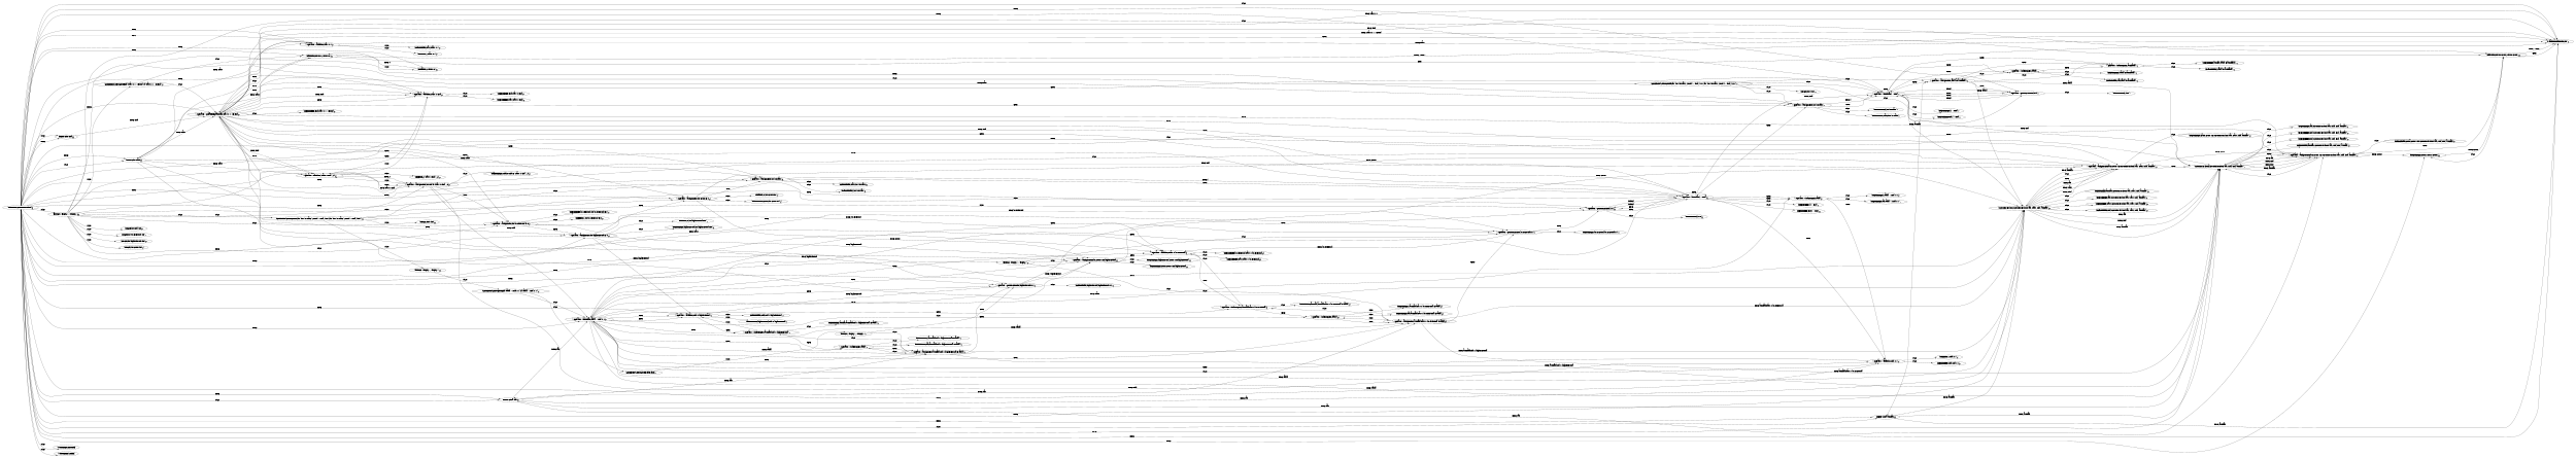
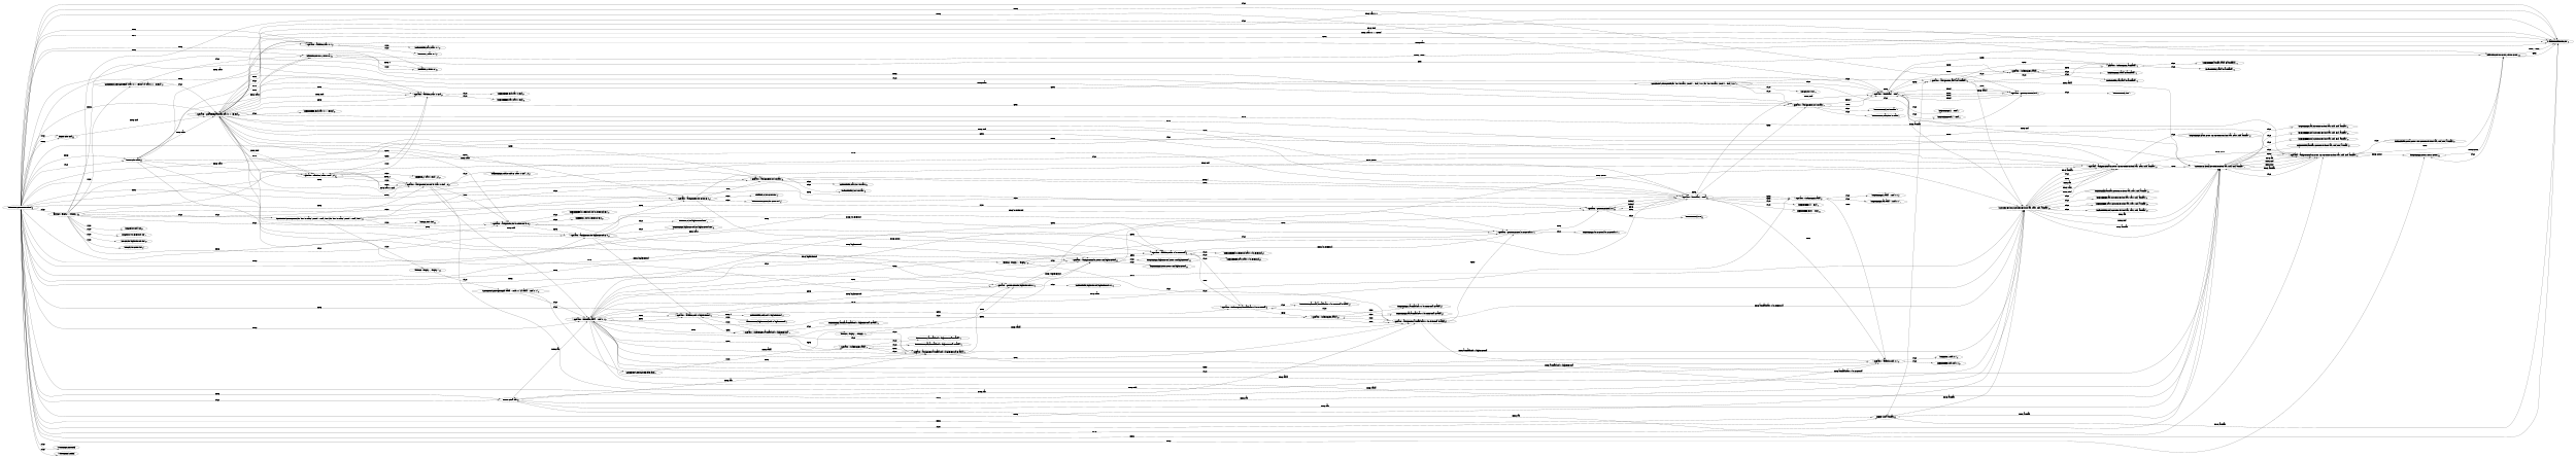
  digraph {
    rankdir=LR
    n1 [label=<(METHOD,_countInversions)<SUB>55</SUB>>]
    n2 [label=<(PARAM,int[] tab)<SUB>55</SUB>>]
    n3 [label=<(PARAM,int start)<SUB>55</SUB>>]
    n4 [label=<(PARAM,int end)<SUB>55</SUB>>]
    n5 [label=<(PARAM,int[] auxTab)<SUB>55</SUB>>]
    n6 [label=<(BLOCK,&lt;empty&gt;,&lt;empty&gt;)<SUB>55</SUB>>]
    n7 [label=<(&lt;operator&gt;.greaterEqualsThan,start + 1 &gt;= end)<SUB>57</SUB>>]
    n8 [label=<(&lt;operator&gt;.addition,start + 1)<SUB>57</SUB>>]
    n9 [label=<(RETURN,return 0;,return 0;)<SUB>58</SUB>>]
    n10 [label=<(LITERAL,0,return 0;)<SUB>58</SUB>>]
    n11 [label=<(&lt;operator&gt;.division,(start + end) / 2)<SUB>60</SUB>>]
    n12 [label=<(&lt;operator&gt;.addition,start + end)<SUB>60</SUB>>]
    n13 [label=<(&lt;operator&gt;.assignment,int lowerFound = 0)<SUB>61</SUB>>]
    n14 [label=<(&lt;operator&gt;.assignment,int higherFound = 0)<SUB>62</SUB>>]
    n15 [label=<(&lt;operator&gt;.assignment,int count = 0)<SUB>64</SUB>>]
    n16 [label=<(&lt;operator&gt;.assignment,int i = start)<SUB>66</SUB>>]
    n17 [label=<(&lt;operator&gt;.lessThan,i &lt; end)<SUB>66</SUB>>]
    n18 [label=<(&lt;operator&gt;.postIncrement,i++)<SUB>66</SUB>>]
    n19 [label=<(&lt;operator&gt;.lessThan,tab[i] &lt; mid + 1)<SUB>67</SUB>>]
    n20 [label=<(&lt;operator&gt;.addition,mid + 1)<SUB>67</SUB>>]
    n21 [label=<(&lt;operator&gt;.assignmentPlus,count += higherFound)<SUB>68</SUB>>]
    n22 [label=<(&lt;operator&gt;.addition,start + lowerFound)<SUB>69</SUB>>]
    n23 [label=<(&lt;operator&gt;.postIncrement,lowerFound++)<SUB>70</SUB>>]
    n24 [label=<(&lt;operator&gt;.addition,mid + higherFound)<SUB>72</SUB>>]
    n25 [label=<(&lt;operator&gt;.postIncrement,higherFound++)<SUB>73</SUB>>]
    n26 [label=<(&lt;operator&gt;.assignment,int i = start)<SUB>77</SUB>>]
    n27 [label=<(&lt;operator&gt;.lessThan,i &lt; end)<SUB>77</SUB>>]
    n28 [label=<(&lt;operator&gt;.postIncrement,i++)<SUB>77</SUB>>]
    n29 [label=<(&lt;operator&gt;.assignmentPlus,count += _countInversions(tab, start, mid, auxTab))<SUB>80</SUB>>]
    n30 [label=<(&lt;operator&gt;.assignmentPlus,count += _countInversions(tab, mid, end, auxTab))<SUB>81</SUB>>]
    n31 [label=<(_countInversions,_countInversions(tab, mid, end, auxTab))<SUB>81</SUB>>]
    n32 [label=<(IDENTIFIER,count,return count;)<SUB>83</SUB>>]
    n33 [label=<(MODIFIER,PRIVATE)>]
    n34 [label=<(MODIFIER,STATIC)>]
    n35 [label=<(METHOD_RETURN,int)<SUB>55</SUB>>]
    n36 [label=<(_countInversions,_countInversions(tab, start, mid, auxTab))<SUB>80</SUB>>]
    n37 [label=<(&lt;operator&gt;.assignment,auxTab[start + lowerFound] = tab[i])<SUB>69</SUB>>]
    n38 [label=<(&lt;operator&gt;.assignment,auxTab[mid + higherFound] = tab[i])<SUB>72</SUB>>]
    n39 [label=<(&lt;operator&gt;.assignment,tab[i] = auxTab[i])<SUB>78</SUB>>]
    n40 [label=<(CONTROL_STRUCTURE,if (start + 1 &gt;= end),if (start + 1 &gt;= end))<SUB>57</SUB>>]
    n41 [label=<(LOCAL,int mid: int)<SUB>60</SUB>>]
    n42 [label=<(&lt;operator&gt;.assignment,int mid = (start + end) / 2)<SUB>60</SUB>>]
    n43 [label=<(LOCAL,int lowerFound: int)<SUB>61</SUB>>]
    n44 [label=<(LOCAL,int higherFound: int)<SUB>62</SUB>>]
    n45 [label=<(LOCAL,int count: int)<SUB>64</SUB>>]
    n46 [label=<(CONTROL_STRUCTURE,for (int i = start; Some(i &lt; end); i++),for (int i = start; Some(i &lt; end); i++))<SUB>66</SUB>>]
    n47 [label=<(CONTROL_STRUCTURE,for (int i = start; Some(i &lt; end); i++),for (int i = start; Some(i &lt; end); i++))<SUB>77</SUB>>]
    n48 [label=<(RETURN,return count;,return count;)<SUB>83</SUB>>]
    n49 [label=<(IDENTIFIER,end,start + 1 &gt;= end)<SUB>57</SUB>>]
    n50 [label=<(IDENTIFIER,start,start + 1)<SUB>57</SUB>>]
    n51 [label=<(LITERAL,1,start + 1)<SUB>57</SUB>>]
    n52 [label=<(LITERAL,2,(start + end) / 2)<SUB>60</SUB>>]
    n53 [label=<(IDENTIFIER,start,start + end)<SUB>60</SUB>>]
    n54 [label=<(IDENTIFIER,end,start + end)<SUB>60</SUB>>]
    n55 [label=<(IDENTIFIER,lowerFound,int lowerFound = 0)<SUB>61</SUB>>]
    n56 [label=<(LITERAL,0,int lowerFound = 0)<SUB>61</SUB>>]
    n57 [label=<(IDENTIFIER,higherFound,int higherFound = 0)<SUB>62</SUB>>]
    n58 [label=<(LITERAL,0,int higherFound = 0)<SUB>62</SUB>>]
    n59 [label=<(IDENTIFIER,count,int count = 0)<SUB>64</SUB>>]
    n60 [label=<(LITERAL,0,int count = 0)<SUB>64</SUB>>]
    n61 [label=<(IDENTIFIER,i,int i = start)<SUB>66</SUB>>]
    n62 [label=<(IDENTIFIER,start,int i = start)<SUB>66</SUB>>]
    n63 [label=<(IDENTIFIER,i,i &lt; end)<SUB>66</SUB>>]
    n64 [label=<(IDENTIFIER,end,i &lt; end)<SUB>66</SUB>>]
    n65 [label=<(&lt;operator&gt;.indexAccess,tab[i])<SUB>67</SUB>>]
    n66 [label=<(IDENTIFIER,i,i++)<SUB>66</SUB>>]
    n67 [label=<(&lt;operator&gt;.indexAccess,auxTab[start + lowerFound])<SUB>69</SUB>>]
    n68 [label=<(&lt;operator&gt;.indexAccess,tab[i])<SUB>69</SUB>>]
    n69 [label=<(&lt;operator&gt;.indexAccess,auxTab[mid + higherFound])<SUB>72</SUB>>]
    n70 [label=<(&lt;operator&gt;.indexAccess,tab[i])<SUB>72</SUB>>]
    n71 [label=<(IDENTIFIER,mid,mid + 1)<SUB>67</SUB>>]
    n72 [label=<(LITERAL,1,mid + 1)<SUB>67</SUB>>]
    n73 [label=<(IDENTIFIER,count,count += higherFound)<SUB>68</SUB>>]
    n74 [label=<(IDENTIFIER,higherFound,count += higherFound)<SUB>68</SUB>>]
    n75 [label=<(IDENTIFIER,start,start + lowerFound)<SUB>69</SUB>>]
    n76 [label=<(IDENTIFIER,lowerFound,start + lowerFound)<SUB>69</SUB>>]
    n77 [label=<(IDENTIFIER,lowerFound,lowerFound++)<SUB>70</SUB>>]
    n78 [label=<(IDENTIFIER,mid,mid + higherFound)<SUB>72</SUB>>]
    n79 [label=<(IDENTIFIER,higherFound,mid + higherFound)<SUB>72</SUB>>]
    n80 [label=<(IDENTIFIER,higherFound,higherFound++)<SUB>73</SUB>>]
    n81 [label=<(IDENTIFIER,i,int i = start)<SUB>77</SUB>>]
    n82 [label=<(IDENTIFIER,start,int i = start)<SUB>77</SUB>>]
    n83 [label=<(IDENTIFIER,i,i &lt; end)<SUB>77</SUB>>]
    n84 [label=<(IDENTIFIER,end,i &lt; end)<SUB>77</SUB>>]
    n85 [label=<(&lt;operator&gt;.indexAccess,tab[i])<SUB>78</SUB>>]
    n86 [label=<(&lt;operator&gt;.indexAccess,auxTab[i])<SUB>78</SUB>>]
    n87 [label=<(IDENTIFIER,i,i++)<SUB>77</SUB>>]
    n88 [label=<(IDENTIFIER,count,count += _countInversions(tab, start, mid, auxTab))<SUB>80</SUB>>]
    n89 [label=<(IDENTIFIER,tab,_countInversions(tab, start, mid, auxTab))<SUB>80</SUB>>]
    n90 [label=<(IDENTIFIER,start,_countInversions(tab, start, mid, auxTab))<SUB>80</SUB>>]
    n91 [label=<(IDENTIFIER,mid,_countInversions(tab, start, mid, auxTab))<SUB>80</SUB>>]
    n92 [label=<(IDENTIFIER,auxTab,_countInversions(tab, start, mid, auxTab))<SUB>80</SUB>>]
    n93 [label=<(IDENTIFIER,count,count += _countInversions(tab, mid, end, auxTab))<SUB>81</SUB>>]
    n94 [label=<(IDENTIFIER,tab,_countInversions(tab, mid, end, auxTab))<SUB>81</SUB>>]
    n95 [label=<(IDENTIFIER,mid,_countInversions(tab, mid, end, auxTab))<SUB>81</SUB>>]
    n96 [label=<(IDENTIFIER,end,_countInversions(tab, mid, end, auxTab))<SUB>81</SUB>>]
    n97 [label=<(IDENTIFIER,auxTab,_countInversions(tab, mid, end, auxTab))<SUB>81</SUB>>]
    n98 [label=<(IDENTIFIER,mid,int mid = (start + end) / 2)<SUB>60</SUB>>]
    n99 [label=<(LOCAL,int i: int)<SUB>66</SUB>>]
    n100 [label=<(BLOCK,&lt;empty&gt;,&lt;empty&gt;)<SUB>66</SUB>>]
    n101 [label=<(LOCAL,int i: int)<SUB>77</SUB>>]
    n102 [label=<(CONTROL_STRUCTURE,if (tab[i] &lt; mid + 1),if (tab[i] &lt; mid + 1))<SUB>67</SUB>>]
    n103 [label=<(IDENTIFIER,tab,tab[i] &lt; mid + 1)<SUB>67</SUB>>]
    n104 [label=<(IDENTIFIER,i,tab[i] &lt; mid + 1)<SUB>67</SUB>>]
    n105 [label=<(BLOCK,&lt;empty&gt;,&lt;empty&gt;)<SUB>67</SUB>>]
    n106 [label=<(CONTROL_STRUCTURE,else,else)<SUB>71</SUB>>]
    n107 [label=<(BLOCK,&lt;empty&gt;,&lt;empty&gt;)<SUB>71</SUB>>]
    n108 [label=<(IDENTIFIER,auxTab,auxTab[start + lowerFound] = tab[i])<SUB>69</SUB>>]
    n109 [label=<(IDENTIFIER,tab,auxTab[start + lowerFound] = tab[i])<SUB>69</SUB>>]
    n110 [label=<(IDENTIFIER,i,auxTab[start + lowerFound] = tab[i])<SUB>69</SUB>>]
    n111 [label=<(IDENTIFIER,auxTab,auxTab[mid + higherFound] = tab[i])<SUB>72</SUB>>]
    n112 [label=<(IDENTIFIER,tab,auxTab[mid + higherFound] = tab[i])<SUB>72</SUB>>]
    n113 [label=<(IDENTIFIER,i,auxTab[mid + higherFound] = tab[i])<SUB>72</SUB>>]
    n114 [label=<(IDENTIFIER,tab,tab[i] = auxTab[i])<SUB>78</SUB>>]
    n115 [label=<(IDENTIFIER,i,tab[i] = auxTab[i])<SUB>78</SUB>>]
    n116 [label=<(IDENTIFIER,auxTab,tab[i] = auxTab[i])<SUB>78</SUB>>]
    n117 [label=<(IDENTIFIER,i,tab[i] = auxTab[i])<SUB>78</SUB>>]
    n1 -> n2 [label="AST: "]
    n1 -> n2 [label="DDG: "]
    n1 -> n3 [label="AST: "]
    n1 -> n3 [label="DDG: "]
    n1 -> n4 [label="AST: "]
    n1 -> n4 [label="DDG: "]
    n1 -> n5 [label="AST: "]
    n1 -> n5 [label="DDG: "]
    n1 -> n6 [label="AST: "]
    n1 -> n7 [label="DDG: "]
    n1 -> n8 [label="CFG: "]
    n1 -> n8 [label="DDG: "]
    n1 -> n9 [label="DDG: "]
    n1 -> n10 [label="DDG: "]
    n1 -> n11 [label="DDG: "]
    n1 -> n12 [label="DDG: "]
    n1 -> n13 [label="DDG: "]
    n1 -> n14 [label="DDG: "]
    n1 -> n15 [label="DDG: "]
    n1 -> n16 [label="DDG: "]
    n1 -> n17 [label="DDG: "]
    n1 -> n18 [label="DDG: "]
    n1 -> n19 [label="DDG: "]
    n1 -> n20 [label="DDG: "]
    n1 -> n21 [label="DDG: "]
    n1 -> n22 [label="DDG: "]
    n1 -> n23 [label="DDG: "]
    n1 -> n24 [label="DDG: "]
    n1 -> n25 [label="DDG: "]
    n1 -> n26 [label="DDG: "]
    n1 -> n27 [label="DDG: "]
    n1 -> n28 [label="DDG: "]
    n1 -> n29 [label="DDG: "]
    n1 -> n30 [label="DDG: "]
    n1 -> n31 [label="DDG: "]
    n1 -> n32 [label="DDG: "]
    n1 -> n33 [label="AST: "]
    n1 -> n34 [label="AST: "]
    n1 -> n35 [label="AST: "]
    n2 -> n19 [label="DDG: tab"]
    n2 -> n31 [label="DDG: tab"]
    n2 -> n35 [label="DDG: tab"]
    n2 -> n36 [label="DDG: tab"]
    n2 -> n37 [label="DDG: tab"]
    n2 -> n38 [label="DDG: tab"]
    n3 -> n7 [label="DDG: start"]
    n3 -> n8 [label="DDG: start"]
    n3 -> n11 [label="DDG: start"]
    n3 -> n12 [label="DDG: start"]
    n3 -> n16 [label="DDG: start"]
    n3 -> n22 [label="DDG: start"]
    n3 -> n26 [label="DDG: start"]
    n3 -> n36 [label="DDG: start"]
    n4 -> n7 [label="DDG: end"]
    n5 -> n31 [label="DDG: auxTab"]
    n5 -> n35 [label="DDG: auxTab"]
    n5 -> n36 [label="DDG: auxTab"]
    n5 -> n39 [label="DDG: auxTab"]
    n6 -> n13 [label="AST: "]
    n6 -> n14 [label="AST: "]
    n6 -> n15 [label="AST: "]
    n6 -> n29 [label="AST: "]
    n6 -> n30 [label="AST: "]
    n6 -> n40 [label="AST: "]
    n6 -> n41 [label="AST: "]
    n6 -> n42 [label="AST: "]
    n6 -> n43 [label="AST: "]
    n6 -> n44 [label="AST: "]
    n6 -> n45 [label="AST: "]
    n6 -> n46 [label="AST: "]
    n6 -> n47 [label="AST: "]
    n6 -> n48 [label="AST: "]
    n7 -> n8 [label="AST: "]
    n7 -> n9 [label="CFG: "]
    n7 -> n9 [label="CDG: "]
    n7 -> n11 [label="DDG: end"]
    n7 -> n11 [label="CDG: "]
    n7 -> n12 [label="CFG: "]
    n7 -> n12 [label="DDG: end"]
    n7 -> n12 [label="CDG: "]
    n7 -> n13 [label="CDG: "]
    n7 -> n14 [label="CDG: "]
    n7 -> n15 [label="CDG: "]
    n7 -> n16 [label="CDG: "]
    n7 -> n17 [label="DDG: end"]
    n7 -> n17 [label="CDG: "]
    n7 -> n26 [label="CDG: "]
    n7 -> n27 [label="CDG: "]
    n7 -> n29 [label="CDG: "]
    n7 -> n30 [label="CDG: "]
    n7 -> n31 [label="CDG: "]
    n7 -> n35 [label="DDG: start + 1"]
    n7 -> n35 [label="DDG: end"]
    n7 -> n35 [label="DDG: start + 1 &gt;= end"]
    n7 -> n36 [label="CDG: "]
    n7 -> n48 [label="CDG: "]
    n7 -> n49 [label="AST: "]
    n8 -> n7 [label="CFG: "]
    n8 -> n35 [label="DDG: start"]
    n8 -> n50 [label="AST: "]
    n8 -> n51 [label="AST: "]
    n9 -> n10 [label="AST: "]
    n9 -> n35 [label="CFG: "]
    n9 -> n35 [label="DDG: &lt;RET&gt;"]
    n10 -> n9 [label="DDG: 0"]
    n11 -> n12 [label="AST: "]
    n11 -> n42 [label="CFG: "]
    n11 -> n42 [label="DDG: start + end"]
    n11 -> n42 [label="DDG: 2"]
    n11 -> n52 [label="AST: "]
    n12 -> n11 [label="CFG: "]
    n12 -> n53 [label="AST: "]
    n12 -> n54 [label="AST: "]
    n13 -> n14 [label="CFG: "]
    n13 -> n22 [label="DDG: lowerFound"]
    n13 -> n23 [label="DDG: lowerFound"]
    n13 -> n55 [label="AST: "]
    n13 -> n56 [label="AST: "]
    n14 -> n15 [label="CFG: "]
    n14 -> n21 [label="DDG: higherFound"]
    n14 -> n24 [label="DDG: higherFound"]
    n14 -> n25 [label="DDG: higherFound"]
    n14 -> n57 [label="AST: "]
    n14 -> n58 [label="AST: "]
    n15 -> n16 [label="CFG: "]
    n15 -> n21 [label="DDG: count"]
    n15 -> n29 [label="DDG: count"]
    n15 -> n59 [label="AST: "]
    n15 -> n60 [label="AST: "]
    n16 -> n17 [label="CFG: "]
    n16 -> n17 [label="DDG: i"]
    n16 -> n61 [label="AST: "]
    n16 -> n62 [label="AST: "]
    n17 -> n17 [label="CDG: "]
    n17 -> n18 [label="DDG: i"]
    n17 -> n18 [label="CDG: "]
    n17 -> n19 [label="CDG: "]
    n17 -> n20 [label="CDG: "]
    n17 -> n26 [label="CFG: "]
    n17 -> n27 [label="DDG: end"]
    n17 -> n63 [label="AST: "]
    n17 -> n64 [label="AST: "]
    n17 -> n65 [label="CFG: "]
    n17 -> n65 [label="CDG: "]
    n18 -> n17 [label="CFG: "]
    n18 -> n17 [label="DDG: i"]
    n18 -> n66 [label="AST: "]
    n19 -> n20 [label="AST: "]
    n19 -> n21 [label="CFG: "]
    n19 -> n21 [label="CDG: "]
    n19 -> n22 [label="CDG: "]
    n19 -> n23 [label="CDG: "]
    n19 -> n24 [label="CFG: "]
    n19 -> n24 [label="CDG: "]
    n19 -> n25 [label="CDG: "]
    n19 -> n31 [label="DDG: tab[i]"]
    n19 -> n36 [label="DDG: tab[i]"]
    n19 -> n37 [label="DDG: tab[i]"]
    n19 -> n37 [label="CDG: "]
    n19 -> n38 [label="DDG: tab[i]"]
    n19 -> n38 [label="CDG: "]
    n19 -> n65 [label="AST: "]
    n19 -> n67 [label="CDG: "]
    n19 -> n68 [label="CDG: "]
    n19 -> n69 [label="CDG: "]
    n19 -> n70 [label="CDG: "]
    n20 -> n19 [label="CFG: "]
    n20 -> n71 [label="AST: "]
    n20 -> n72 [label="AST: "]
    n21 -> n22 [label="CFG: "]
    n21 -> n29 [label="DDG: count"]
    n21 -> n73 [label="AST: "]
    n21 -> n74 [label="AST: "]
    n22 -> n67 [label="CFG: "]
    n22 -> n75 [label="AST: "]
    n22 -> n76 [label="AST: "]
    n23 -> n18 [label="CFG: "]
    n23 -> n22 [label="DDG: lowerFound"]
    n23 -> n77 [label="AST: "]
    n24 -> n69 [label="CFG: "]
-   n24 -> n78 [label="AST: "]
+   n24 -> n78 [label="DDG: i"]
    n24 -> n79 [label="AST: "]
    n25 -> n18 [label="CFG: "]
    n25 -> n21 [label="DDG: higherFound"]
    n25 -> n24 [label="DDG: higherFound"]
    n25 -> n80 [label="AST: "]
    n26 -> n27 [label="CFG: "]
    n26 -> n27 [label="DDG: i"]
    n26 -> n81 [label="AST: "]
    n26 -> n82 [label="AST: "]
    n27 -> n27 [label="CDG: "]
    n27 -> n28 [label="DDG: i"]
    n27 -> n28 [label="CDG: "]
    n27 -> n31 [label="DDG: end"]
    n27 -> n36 [label="CFG: "]
    n27 -> n39 [label="CDG: "]
    n27 -> n83 [label="AST: "]
    n27 -> n84 [label="AST: "]
    n27 -> n85 [label="CFG: "]
    n27 -> n85 [label="CDG: "]
    n27 -> n86 [label="CDG: "]
    n28 -> n27 [label="CFG: "]
    n28 -> n27 [label="DDG: i"]
    n28 -> n87 [label="AST: "]
    n29 -> n30 [label="DDG: count"]
    n29 -> n31 [label="CFG: "]
    n29 -> n36 [label="AST: "]
    n29 -> n88 [label="AST: "]
    n30 -> n31 [label="AST: "]
    n30 -> n32 [label="DDG: count"]
    n30 -> n48 [label="CFG: "]
    n30 -> n93 [label="AST: "]
    n31 -> n30 [label="CFG: "]
    n31 -> n30 [label="DDG: tab"]
    n31 -> n30 [label="DDG: mid"]
    n31 -> n30 [label="DDG: end"]
    n31 -> n30 [label="DDG: auxTab"]
    n31 -> n94 [label="AST: "]
    n31 -> n95 [label="AST: "]
    n31 -> n96 [label="AST: "]
    n31 -> n97 [label="AST: "]
    n32 -> n48 [label="DDG: count"]
    n36 -> n1 [label="DDG: "]
    n36 -> n29 [label="CFG: "]
    n36 -> n29 [label="DDG: tab"]
    n36 -> n29 [label="DDG: start"]
    n36 -> n29 [label="DDG: mid"]
    n36 -> n29 [label="DDG: auxTab"]
    n36 -> n31 [label="DDG: tab"]
    n36 -> n31 [label="DDG: mid"]
    n36 -> n31 [label="DDG: auxTab"]
    n36 -> n89 [label="AST: "]
    n36 -> n90 [label="AST: "]
    n36 -> n91 [label="AST: "]
    n36 -> n92 [label="AST: "]
    n37 -> n23 [label="CFG: "]
    n37 -> n31 [label="DDG: auxTab[start + lowerFound]"]
    n37 -> n36 [label="DDG: auxTab[start + lowerFound]"]
    n37 -> n67 [label="AST: "]
    n37 -> n68 [label="AST: "]
    n38 -> n25 [label="CFG: "]
    n38 -> n31 [label="DDG: auxTab[mid + higherFound]"]
    n38 -> n36 [label="DDG: auxTab[mid + higherFound]"]
    n38 -> n69 [label="AST: "]
    n38 -> n70 [label="AST: "]
    n39 -> n28 [label="CFG: "]
    n39 -> n31 [label="DDG: tab[i]"]
    n39 -> n36 [label="DDG: tab[i]"]
    n39 -> n85 [label="AST: "]
    n39 -> n86 [label="AST: "]
    n40 -> n7 [label="AST: "]
    n40 -> n9 [label="AST: "]
    n42 -> n7 [label="CDG: "]
    n42 -> n11 [label="AST: "]
    n42 -> n13 [label="CFG: "]
    n42 -> n19 [label="DDG: mid"]
    n42 -> n20 [label="DDG: mid"]
    n42 -> n36 [label="DDG: mid"]
    n42 -> n98 [label="AST: "]
    n46 -> n16 [label="AST: "]
    n46 -> n17 [label="AST: "]
    n46 -> n18 [label="AST: "]
    n46 -> n99 [label="AST: "]
    n46 -> n100 [label="AST: "]
    n47 -> n26 [label="AST: "]
    n47 -> n27 [label="AST: "]
    n47 -> n28 [label="AST: "]
    n47 -> n39 [label="AST: "]
    n47 -> n101 [label="AST: "]
    n48 -> n32 [label="AST: "]
    n48 -> n35 [label="CFG: "]
    n48 -> n35 [label="DDG: &lt;RET&gt;"]
    n65 -> n20 [label="CFG: "]
    n65 -> n103 [label="AST: "]
    n65 -> n104 [label="AST: "]
    n67 -> n22 [label="AST: "]
    n67 -> n68 [label="CFG: "]
    n67 -> n108 [label="AST: "]
    n68 -> n37 [label="CFG: "]
    n68 -> n109 [label="AST: "]
    n68 -> n110 [label="AST: "]
    n69 -> n24 [label="AST: "]
    n69 -> n70 [label="CFG: "]
    n69 -> n111 [label="AST: "]
    n70 -> n38 [label="CFG: "]
    n70 -> n112 [label="AST: "]
    n70 -> n113 [label="AST: "]
    n85 -> n86 [label="CFG: "]
    n85 -> n114 [label="AST: "]
    n85 -> n115 [label="AST: "]
    n86 -> n39 [label="CFG: "]
    n86 -> n116 [label="AST: "]
    n86 -> n117 [label="AST: "]
    n100 -> n102 [label="AST: "]
    n102 -> n19 [label="AST: "]
    n102 -> n105 [label="AST: "]
    n102 -> n106 [label="AST: "]
    n105 -> n21 [label="AST: "]
    n105 -> n23 [label="AST: "]
    n105 -> n37 [label="AST: "]
    n106 -> n107 [label="AST: "]
    n107 -> n25 [label="AST: "]
    n107 -> n38 [label="AST: "]
  }
